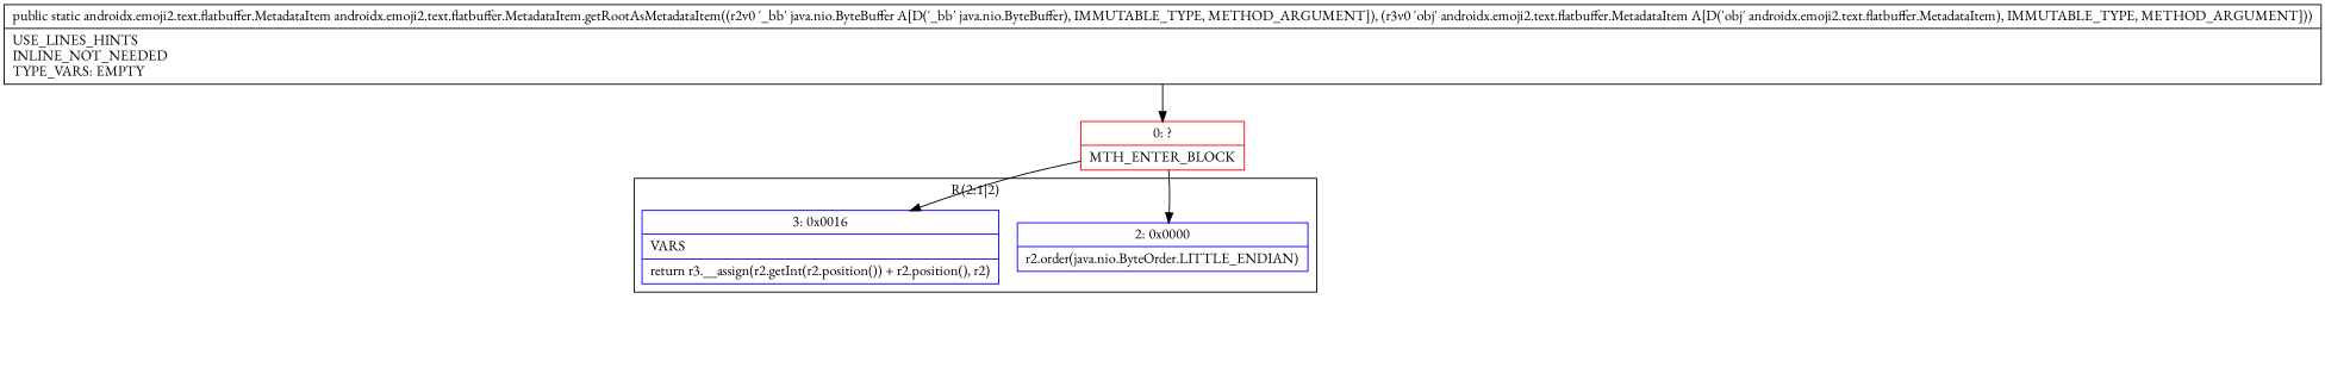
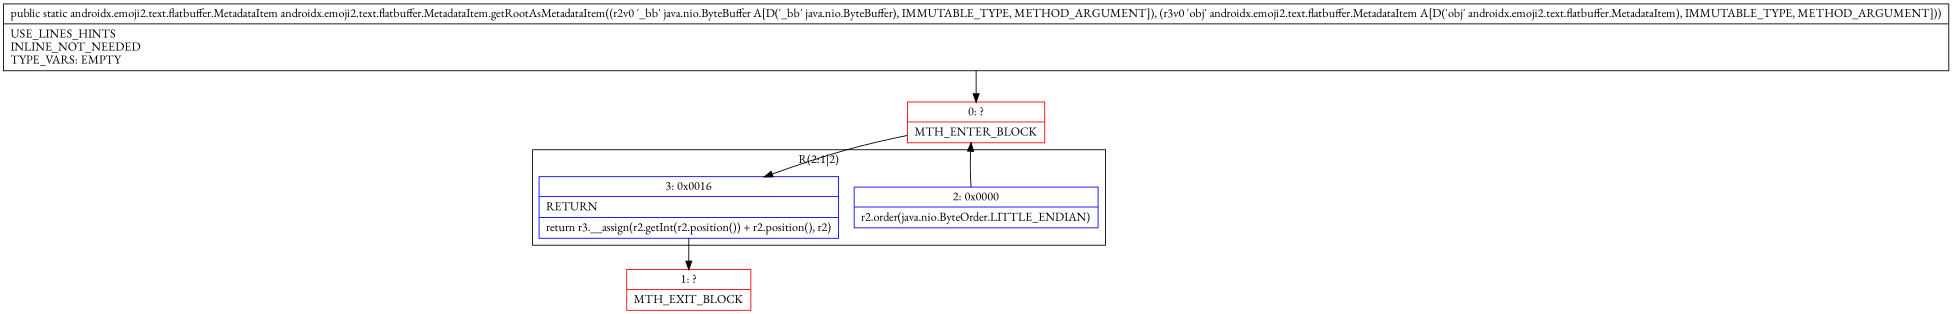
  digraph {
    fontname="EB Garamond"
    node [color=blue fontname="EB Garamond" shape=record]
    edge [fontname="EB Garamond"]
    n1 [label="{2\:\ 0x0000|r2.order(java.nio.ByteOrder.LITTLE_ENDIAN)\l}"]
-   n2 [label="{3\:\ 0x0016|VARS\l|return r3.__assign(r2.getInt(r2.position()) + r2.position(), r2)\l}"]
+   n2 [label="{3\:\ 0x0016|RETURN\l|return r3.__assign(r2.getInt(r2.position()) + r2.position(), r2)\l}"]
+   n3 [color=red label="{1\:\ ?|MTH_EXIT_BLOCK\l}"]
    n4 [color=red label="{0\:\ ?|MTH_ENTER_BLOCK\l}"]
    n5 [label="{public static androidx.emoji2.text.flatbuffer.MetadataItem androidx.emoji2.text.flatbuffer.MetadataItem.getRootAsMetadataItem((r2v0 '_bb' java.nio.ByteBuffer A[D('_bb' java.nio.ByteBuffer), IMMUTABLE_TYPE, METHOD_ARGUMENT]), (r3v0 'obj' androidx.emoji2.text.flatbuffer.MetadataItem A[D('obj' androidx.emoji2.text.flatbuffer.MetadataItem), IMMUTABLE_TYPE, METHOD_ARGUMENT]))  | USE_LINES_HINTS\lINLINE_NOT_NEEDED\lTYPE_VARS: EMPTY\l}" color=""]
    subgraph cluster_1 {
      label="R(2:1|2)"
      n1
      n2
    }
-   n4 -> n1
+   n2 -> n3
+   n1 -> n4
    n4 -> n2
    n5 -> n4
  }
